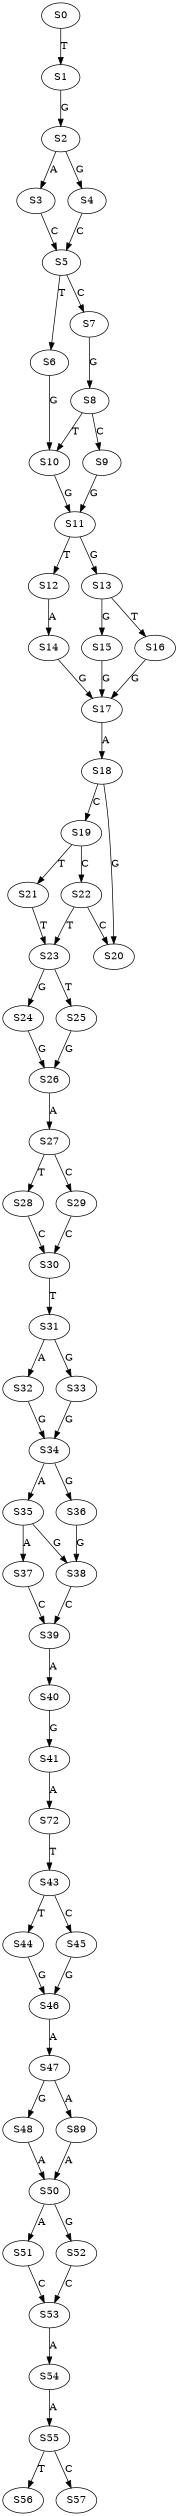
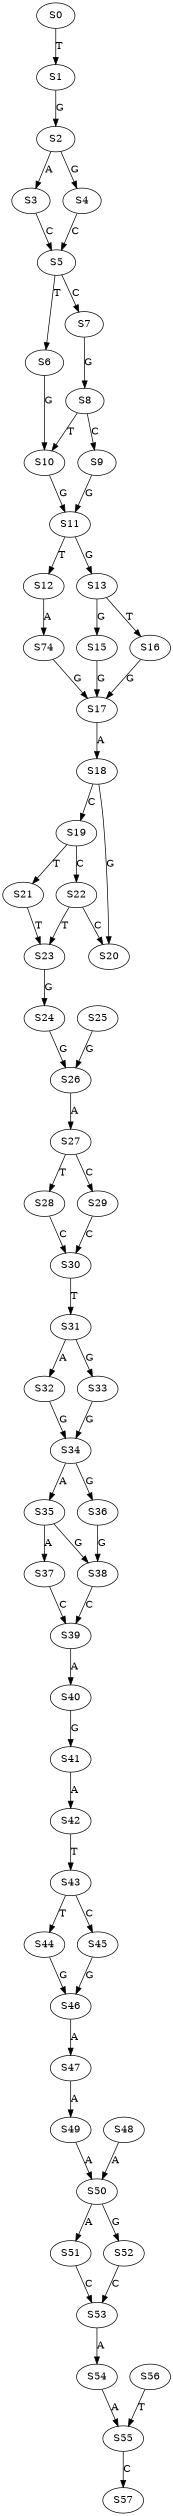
  strict digraph {
    S0
    S1
    S2
    S3
    S4
    S5
    S6
    S7
    S10
    S8
    S9
    S11
    S12
    S13
-   S14
+   S14 [label=S74]
    S15
    S16
    S17
    S18
    S19
    S20
    S21
    S22
    S23
    S24
    S25
    S26
    S27
    S28
    S29
    S30
    S31
    S32
    S33
    S34
    S35
    S36
    S37
    S38
    S39
    S40
    S41
-   S42 [label=S72]
+   S42
    S43
    S44
    S45
    S46
    S47
    S48
-   S49 [label=S89]
+   S49
    S50
    S51
    S52
    S53
    S54
    S55
    S56
    S57
    S0 -> S1 [label=T]
    S1 -> S2 [label=G]
    S2 -> S3 [label=A]
    S2 -> S4 [label=G]
    S3 -> S5 [label=C]
    S4 -> S5 [label=C]
    S5 -> S6 [label=T]
    S5 -> S7 [label=C]
    S6 -> S10 [label=G]
    S7 -> S8 [label=G]
    S10 -> S11 [label=G]
    S8 -> S10 [label=T]
    S8 -> S9 [label=C]
    S9 -> S11 [label=G]
    S11 -> S12 [label=T]
    S11 -> S13 [label=G]
    S12 -> S14 [label=A]
    S13 -> S15 [label=G]
    S13 -> S16 [label=T]
    S14 -> S17 [label=G]
    S15 -> S17 [label=G]
    S16 -> S17 [label=G]
    S17 -> S18 [label=A]
    S18 -> S19 [label=C]
    S18 -> S20 [label=G]
    S19 -> S21 [label=T]
    S19 -> S22 [label=C]
    S21 -> S23 [label=T]
    S22 -> S20 [label=C]
    S22 -> S23 [label=T]
    S23 -> S24 [label=G]
-   S23 -> S25 [label=T]
    S24 -> S26 [label=G]
    S25 -> S26 [label=G]
    S26 -> S27 [label=A]
    S27 -> S28 [label=T]
    S27 -> S29 [label=C]
    S28 -> S30 [label=C]
    S29 -> S30 [label=C]
    S30 -> S31 [label=T]
    S31 -> S32 [label=A]
    S31 -> S33 [label=G]
    S32 -> S34 [label=G]
    S33 -> S34 [label=G]
    S34 -> S35 [label=A]
    S34 -> S36 [label=G]
    S35 -> S37 [label=A]
    S35 -> S38 [label=G]
    S36 -> S38 [label=G]
    S37 -> S39 [label=C]
    S38 -> S39 [label=C]
    S39 -> S40 [label=A]
    S40 -> S41 [label=G]
    S41 -> S42 [label=A]
    S42 -> S43 [label=T]
    S43 -> S44 [label=T]
    S43 -> S45 [label=C]
    S44 -> S46 [label=G]
    S45 -> S46 [label=G]
    S46 -> S47 [label=A]
-   S47 -> S48 [label=G]
    S47 -> S49 [label=A]
    S48 -> S50 [label=A]
    S49 -> S50 [label=A]
    S50 -> S51 [label=A]
    S50 -> S52 [label=G]
    S51 -> S53 [label=C]
    S52 -> S53 [label=C]
    S53 -> S54 [label=A]
    S54 -> S55 [label=A]
-   S55 -> S56 [label=T]
+   S56 -> S55 [label=T]
    S55 -> S57 [label=C]
  }
